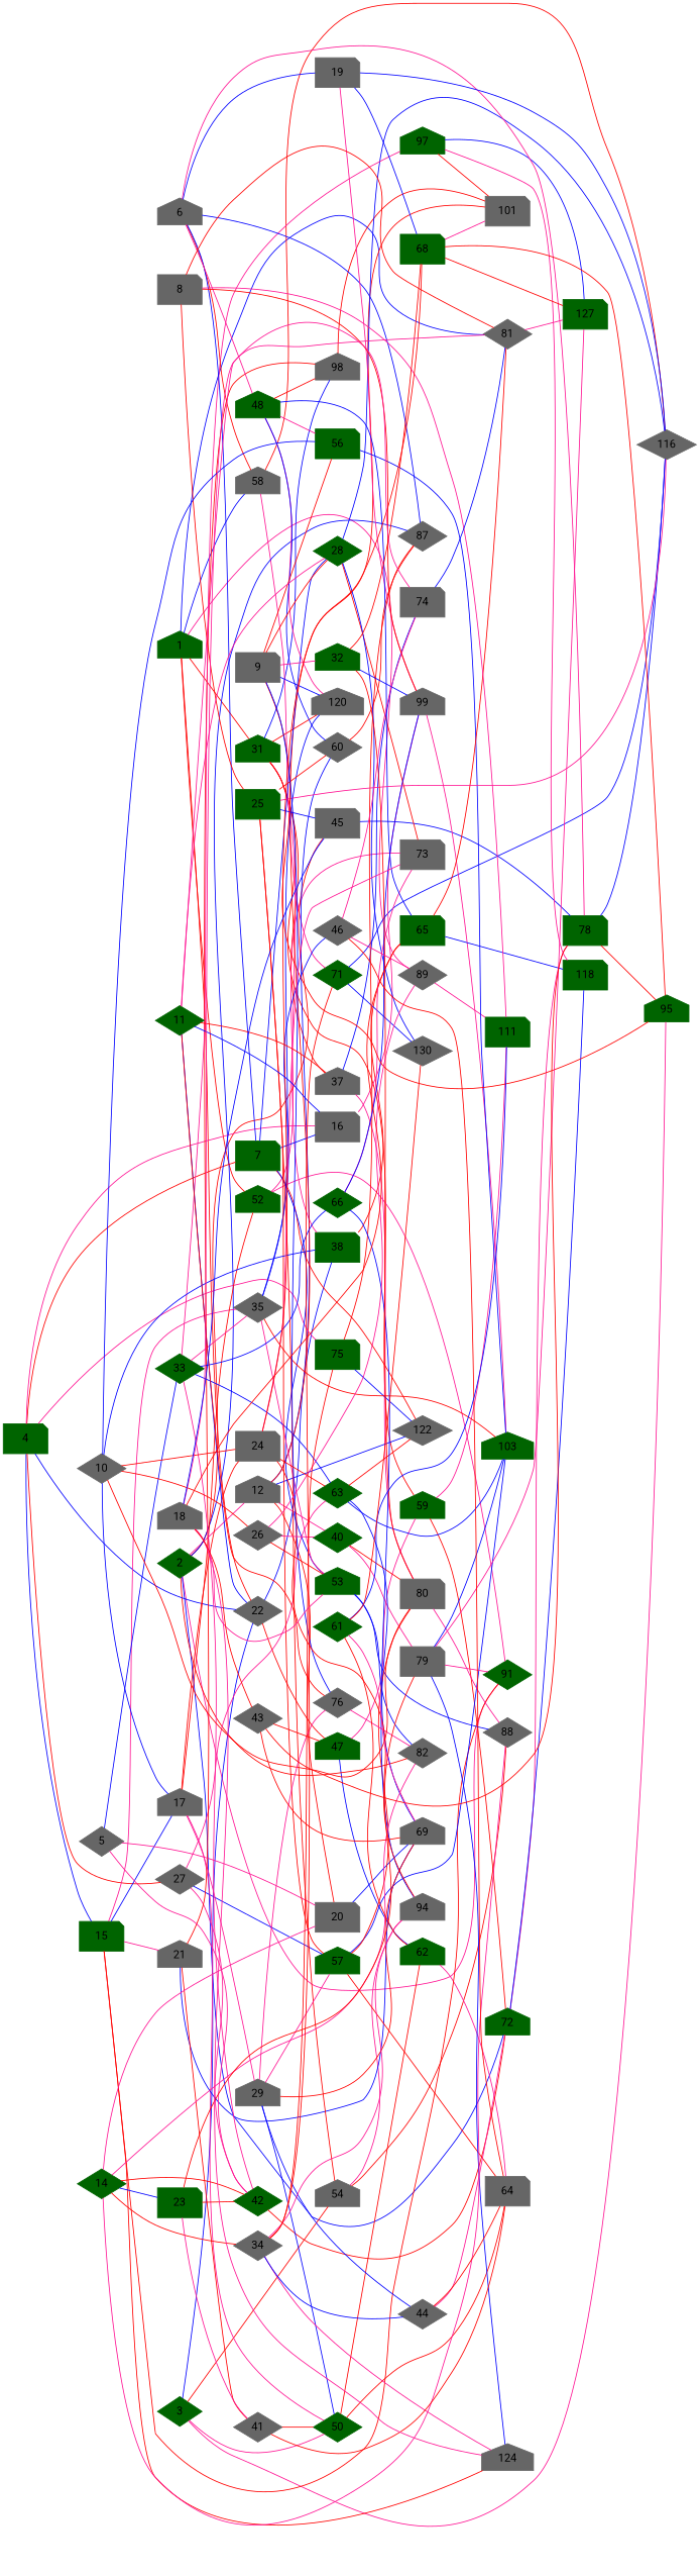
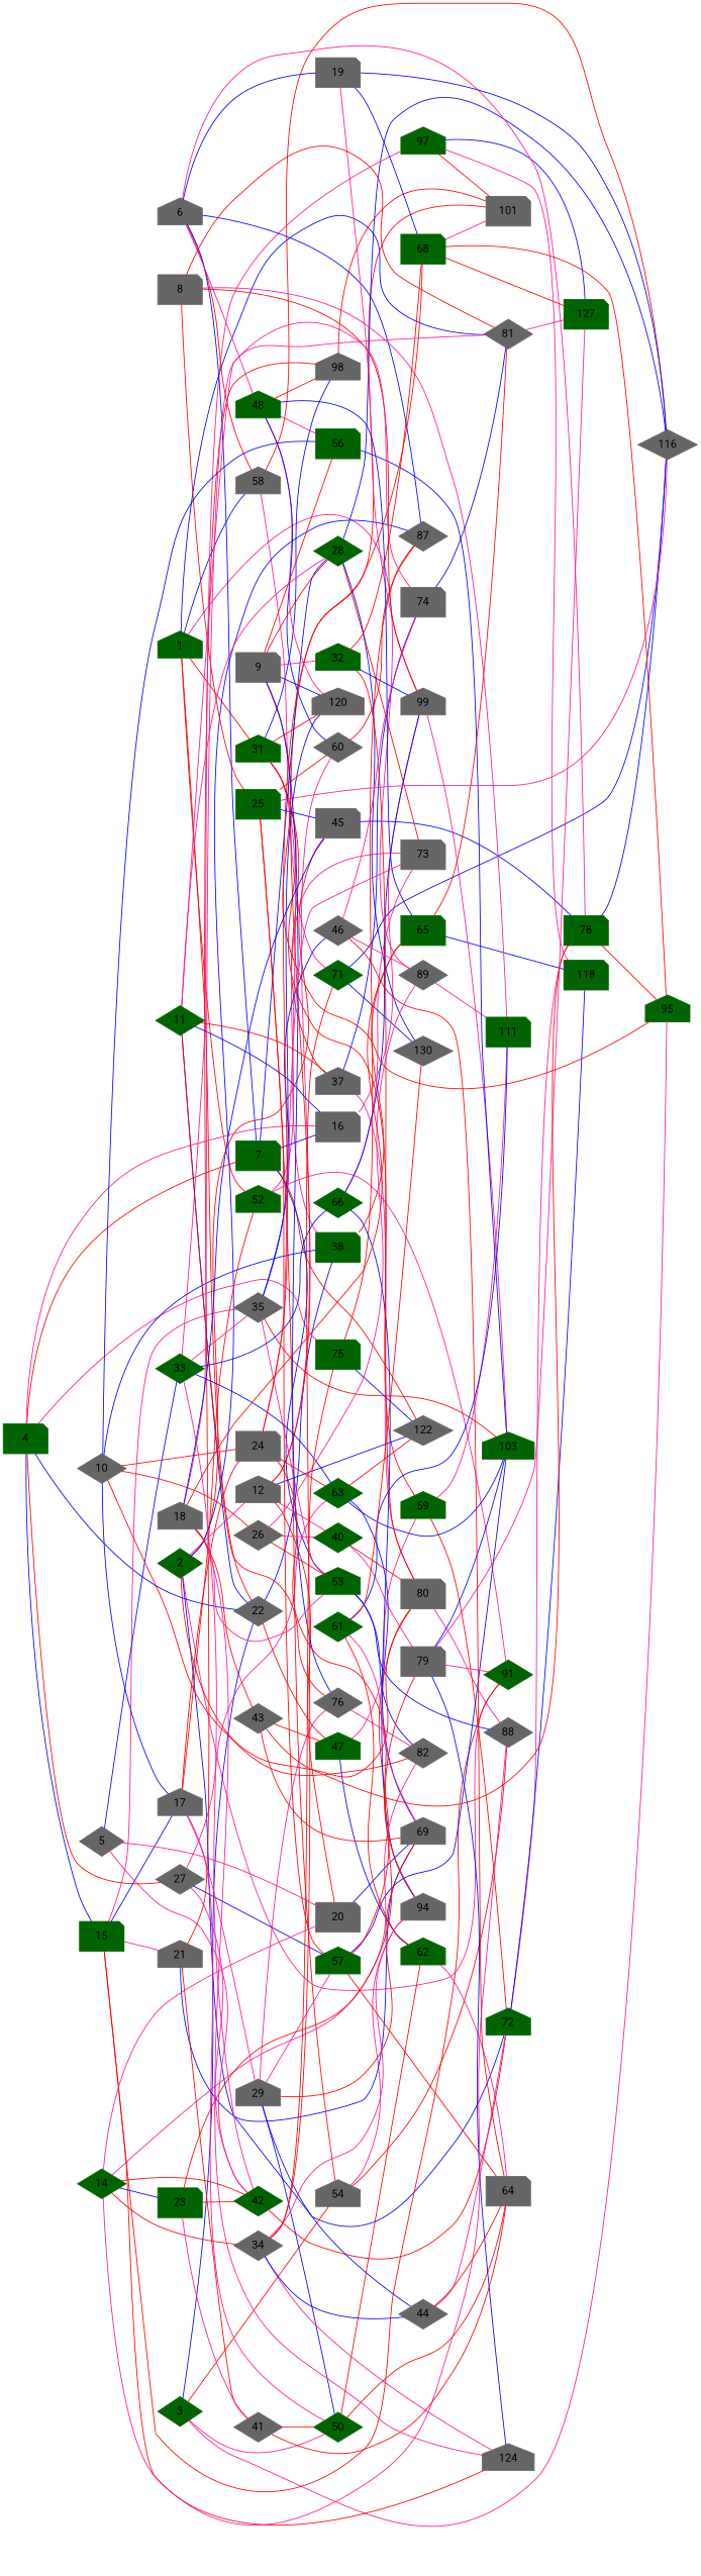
  graph {
    fontname=Roboto
    rankdir=LR
    node [color=gray40 fontname=Roboto shape=diamond style=filled]
    edge [color=red fontname=Roboto]
    1 [color=darkgreen shape=house super="+113"]
    22 [super="+93"]
    31 [color=darkgreen shape=house super="+104"]
    52 [color=darkgreen shape=house]
    58 [shape=house]
    81 [super="+90"]
    89
    38 [color=darkgreen shape=note]
    47 [color=darkgreen shape=house]
    120 [shape=house]
    37 [shape=house]
    98 [shape=house]
    59 [color=darkgreen shape=house]
    91 [color=darkgreen]
    73 [shape=note]
    116 [super="+123"]
    71 [color=darkgreen]
    127 [color=darkgreen shape=note]
    111 [color=darkgreen shape=note]
    2 [color=darkgreen super="+51"]
    12 [shape=house super="+39"]
    45 [shape=note]
    72 [color=darkgreen shape=house super="+119"]
    82
    87
    20 [shape=note]
    122
    40 [color=darkgreen]
    60
    101 [shape=note]
    78 [color=darkgreen shape=note super="+83"]
    118 [color=darkgreen shape=note]
    3 [color=darkgreen]
    50 [color=darkgreen super="+92"]
    54 [shape=house]
    95 [color=darkgreen shape=house]
    64 [shape=note super="+100"]
    62 [color=darkgreen shape=house]
    88
    94 [shape=house]
    4 [color=darkgreen shape=note super="+13"]
    7 [color=darkgreen shape=note super="+107"]
    15 [color=darkgreen shape=note super="+128"]
    16 [shape=note]
    27
    75 [color=darkgreen shape=note]
    28 [color=darkgreen super="+102"]
    53 [color=darkgreen shape=house super="+106"]
    17 [shape=house super="+67"]
    21 [shape=house]
    35 [super="+125"]
    124 [shape=house]
    99 [shape=house super="+109"]
    42 [color=darkgreen super="+85"]
    63 [color=darkgreen super="+105"]
    57 [color=darkgreen shape=house super="+121"]
    5
    33 [color=darkgreen super="+114"]
    69 [shape=house super="+110"]
    66 [color=darkgreen]
    97 [color=darkgreen shape=house]
    6 [shape=house super="+70"]
    19 [shape=note]
    48 [color=darkgreen shape=house super="+77"]
    68 [color=darkgreen shape=note super="+86"]
    56 [color=darkgreen shape=note]
    65 [color=darkgreen shape=note super="+84"]
    130
    25 [color=darkgreen shape=note super="+36"]
    8 [shape=note]
    103 [color=darkgreen shape=house super="+117"]
    9 [shape=note super="+115"]
    32 [color=darkgreen shape=house]
    76
    80 [shape=note super="+131"]
    10 [super="+126"]
    24 [shape=note super="+30"]
    26
    29 [shape=house super="+96"]
    11 [color=darkgreen super="+112"]
    74 [shape=note]
    79 [shape=note super="+108"]
    14 [color=darkgreen super="+49"]
    23 [color=darkgreen shape=note]
    34 [super="+55"]
    41
    44
    46
    18 [shape=house super="+129"]
    43
    61 [color=darkgreen]
    1 -- 22
    1 -- 31
    1 -- 52
    1 -- 58 [color=blue]
    1 -- 81 [color=blue]
    1 -- 89 [color=deeppink]
    22 -- 38 [color=blue]
    22 -- 47
    31 -- 38 [color=deeppink]
    31 -- 120
    31 -- 37
    31 -- 98 [color=blue]
    31 -- 59
    52 -- 91 [color=deeppink]
    52 -- 73 [color=deeppink]
    58 -- 116
    58 -- 71 [color=deeppink]
    81 -- 127 [color=deeppink]
    89 -- 111 [color=deeppink]
    38 -- 65
    47 -- 59 [color=deeppink]
    47 -- 62 [color=blue]
    37 -- 80 [color=deeppink]
    37 -- 74 [color=blue]
    98 -- 101
    59 -- 111 [color=deeppink]
    59 -- 72
    71 -- 116 [color=blue]
    71 -- 130 [color=blue]
    2 -- 91 [color=deeppink]
    2 -- 12 [color=deeppink]
    2 -- 45
    2 -- 72 [color=blue]
    2 -- 82
    2 -- 87 [color=blue]
    12 -- 20
    12 -- 122 [color=blue]
    12 -- 40 [color=deeppink]
-   12 -- 60 [color=blue]
+   12 -- 60 [color=deeppink]
    12 -- 101
    45 -- 78 [color=blue]
    72 -- 78 [color=deeppink]
    72 -- 118 [color=blue]
    20 -- 69 [color=blue]
    40 -- 80
    40 -- 79 [color=deeppink]
    60 -- 87
    78 -- 116 [color=blue]
    78 -- 95
    3 -- 22 [color=blue]
    3 -- 50 [color=deeppink]
    3 -- 54
    3 -- 95 [color=deeppink]
    50 -- 64
    50 -- 62
    54 -- 88
    54 -- 94 [color=deeppink]
    62 -- 64 [color=deeppink]
    4 -- 22 [color=blue]
    4 -- 7
    4 -- 15 [color=blue]
    4 -- 16 [color=deeppink]
    4 -- 27
    4 -- 75 [color=deeppink]
    7 -- 122
    7 -- 16 [color=blue]
    7 -- 28 [color=blue]
    7 -- 53 [color=blue]
    15 -- 91
    15 -- 17 [color=blue]
    15 -- 21 [color=deeppink]
    15 -- 35 [color=deeppink]
    15 -- 124
    16 -- 99 [color=deeppink]
    27 -- 42 [color=deeppink]
    27 -- 63 [color=deeppink]
    27 -- 57 [color=blue]
    75 -- 87
    75 -- 122 [color=blue]
    28 -- 73
    28 -- 116 [color=blue]
    28 -- 130 [color=blue]
    53 -- 82 [color=blue]
    53 -- 88 [color=blue]
    17 -- 52
    17 -- 50 [color=deeppink]
    17 -- 24
    17 -- 29 [color=deeppink]
    21 -- 98
    21 -- 69 [color=blue]
    21 -- 41
    35 -- 120 [color=blue]
    35 -- 53 [color=deeppink]
    35 -- 103
    35 -- 46 [color=blue]
    99 -- 103 [color=deeppink]
    42 -- 72
    63 -- 122
    63 -- 69 [color=blue]
    63 -- 103 [color=blue]
    57 -- 64
    57 -- 103 [color=blue]
    57 -- 80
    5 -- 20 [color=deeppink]
    5 -- 42 [color=deeppink]
    5 -- 33 [color=blue]
    33 -- 35 [color=deeppink]
    33 -- 42 [color=deeppink]
    33 -- 63 [color=blue]
    33 -- 66 [color=blue]
    33 -- 97 [color=deeppink]
    66 -- 73 [color=deeppink]
    66 -- 94 [color=blue]
    66 -- 99 [color=blue]
    97 -- 127 [color=blue]
    97 -- 101
    97 -- 118 [color=deeppink]
    6 -- 58
    6 -- 87 [color=blue]
    6 -- 78 [color=deeppink]
    6 -- 7 [color=blue]
    6 -- 19 [color=blue]
    6 -- 48 [color=deeppink]
    19 -- 116 [color=blue]
    19 -- 99 [color=deeppink]
    19 -- 68 [color=blue]
    48 -- 120 [color=deeppink]
    48 -- 98
    48 -- 60 [color=blue]
    48 -- 56 [color=deeppink]
    48 -- 65 [color=blue]
    68 -- 127
    68 -- 101 [color=deeppink]
    68 -- 95
    56 -- 103 [color=blue]
    65 -- 81
    65 -- 118 [color=blue weight=2]
    25 -- 116 [color=deeppink]
    25 -- 45 [color=blue]
    25 -- 60
    25 -- 54
    25 -- 57
    8 -- 81
    8 -- 111 [color=deeppink]
    8 -- 99
    8 -- 25
    9 -- 120 [color=blue]
    9 -- 95
    9 -- 28
    9 -- 56
    9 -- 32 [color=deeppink]
    9 -- 76 [color=blue]
    32 -- 99 [color=blue]
    32 -- 68
    32 -- 80
    76 -- 82 [color=deeppink]
    80 -- 88 [color=deeppink]
    10 -- 38 [color=blue]
    10 -- 17 [color=blue]
    10 -- 56 [color=blue]
    10 -- 80
    10 -- 24
    10 -- 26
    24 -- 73 [color=deeppink]
    24 -- 94
    24 -- 63
    24 -- 68
    26 -- 89 [color=deeppink]
    26 -- 40 [color=deeppink]
    26 -- 53
    29 -- 50 [color=blue]
    29 -- 57 [color=deeppink]
    29 -- 69
    29 -- 76 [color=deeppink]
    29 -- 44 [color=blue]
    11 -- 22 [color=blue]
    11 -- 37
    11 -- 16 [color=blue]
    11 -- 28 [color=deeppink]
    11 -- 76
    11 -- 74 [color=deeppink]
    74 -- 81 [color=blue]
    79 -- 91 [color=deeppink]
    79 -- 127 [color=deeppink]
    79 -- 124 [color=blue]
    79 -- 103 [color=blue]
    14 -- 82 [color=deeppink]
    14 -- 20 [color=deeppink]
    14 -- 88 [color=deeppink]
    14 -- 42
    14 -- 23 [color=blue]
    14 -- 34
    23 -- 42
    23 -- 79
    23 -- 41 [color=deeppink]
    34 -- 71
    34 -- 94 [color=deeppink]
    34 -- 75
    34 -- 124 [color=deeppink]
    34 -- 44 [color=blue]
    41 -- 50
    41 -- 64
    44 -- 72 [color=deeppink]
    44 -- 64
    46 -- 89 [color=deeppink]
    46 -- 64
    46 -- 74 [color=deeppink]
    18 -- 81 [color=deeppink]
    18 -- 45 [color=blue]
    18 -- 53 [color=deeppink]
    18 -- 124 [color=deeppink]
    18 -- 65
    18 -- 43
    43 -- 47
    43 -- 78
    43 -- 69
    61 -- 111 [color=blue]
    61 -- 62
    61 -- 69 [color=deeppink]
    61 -- 130
  }
